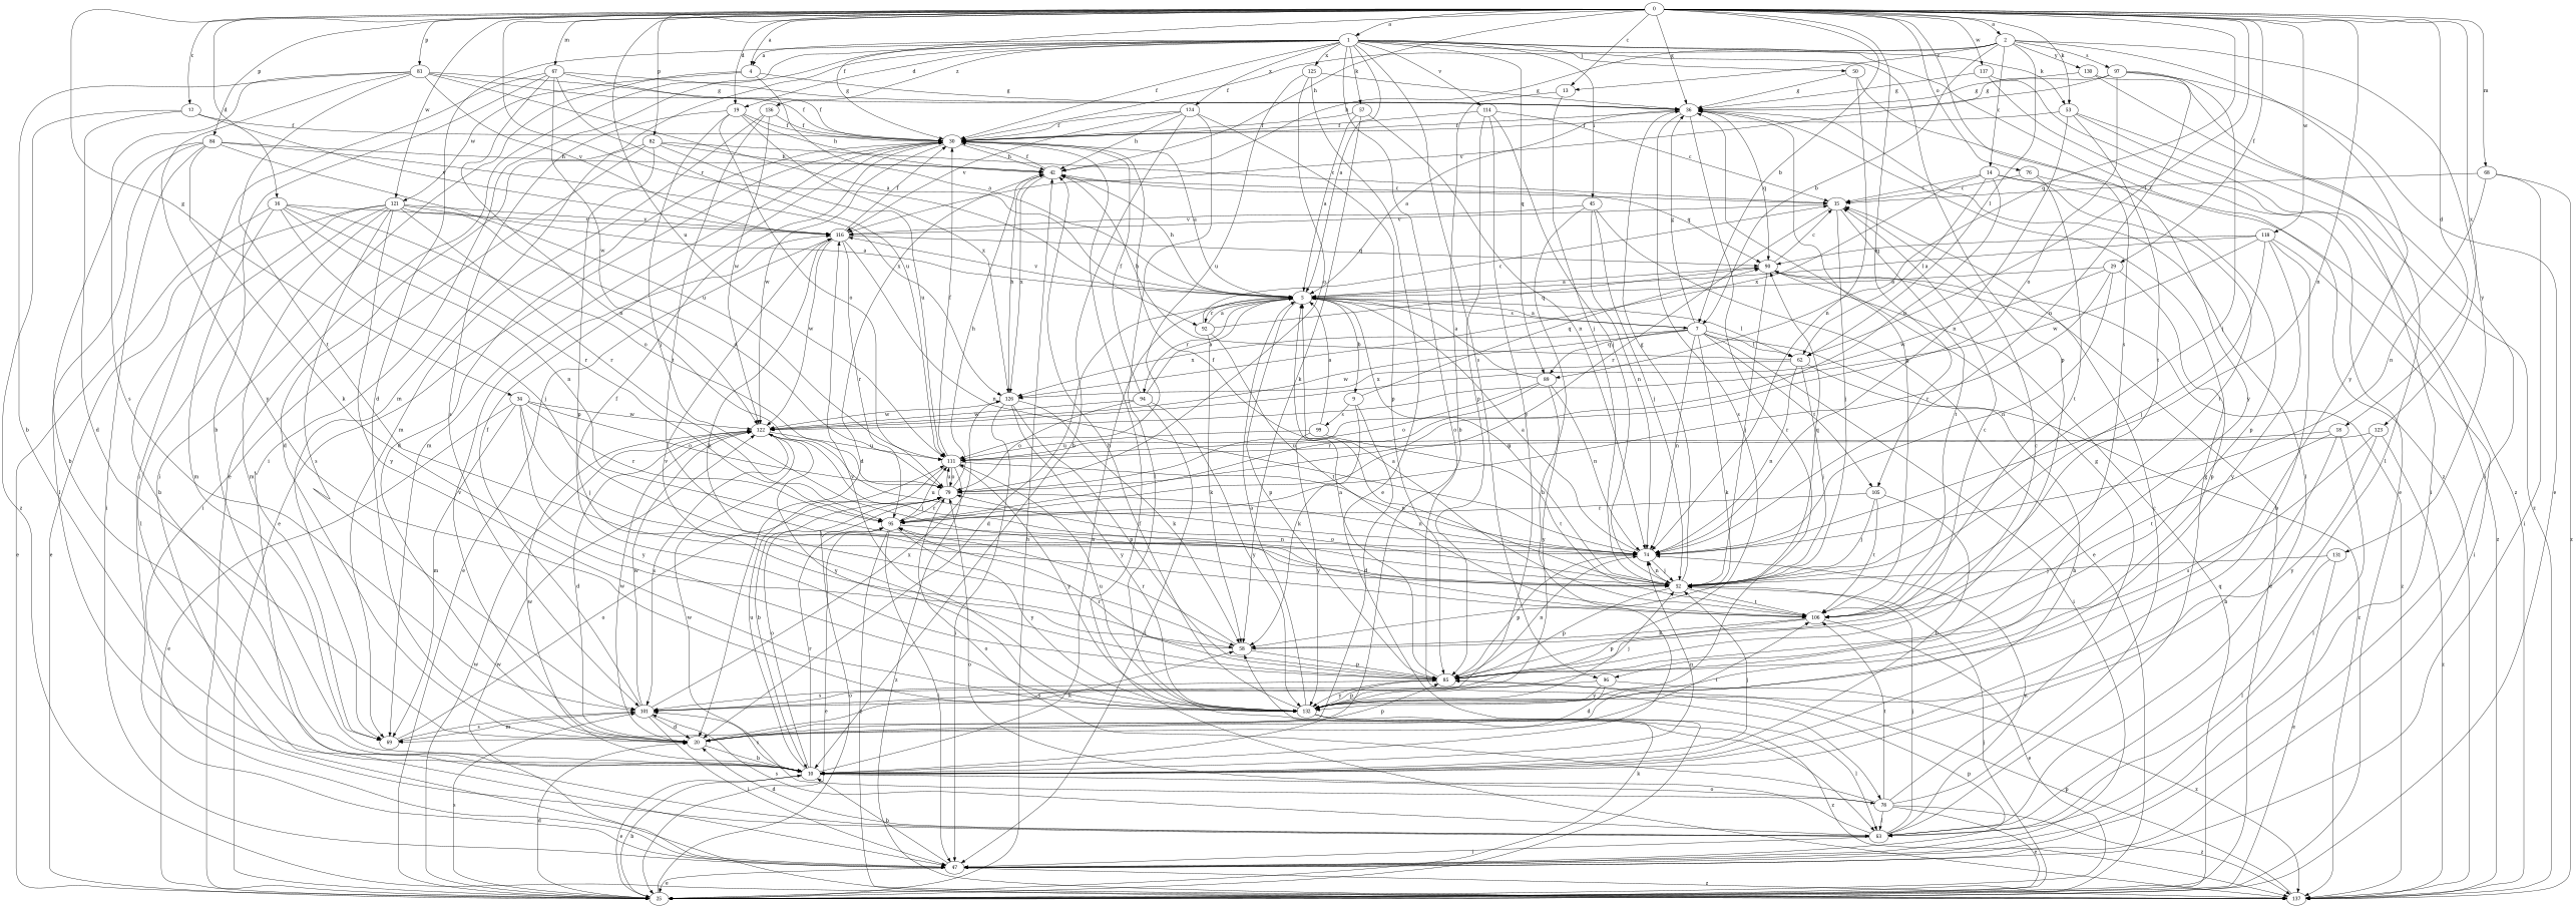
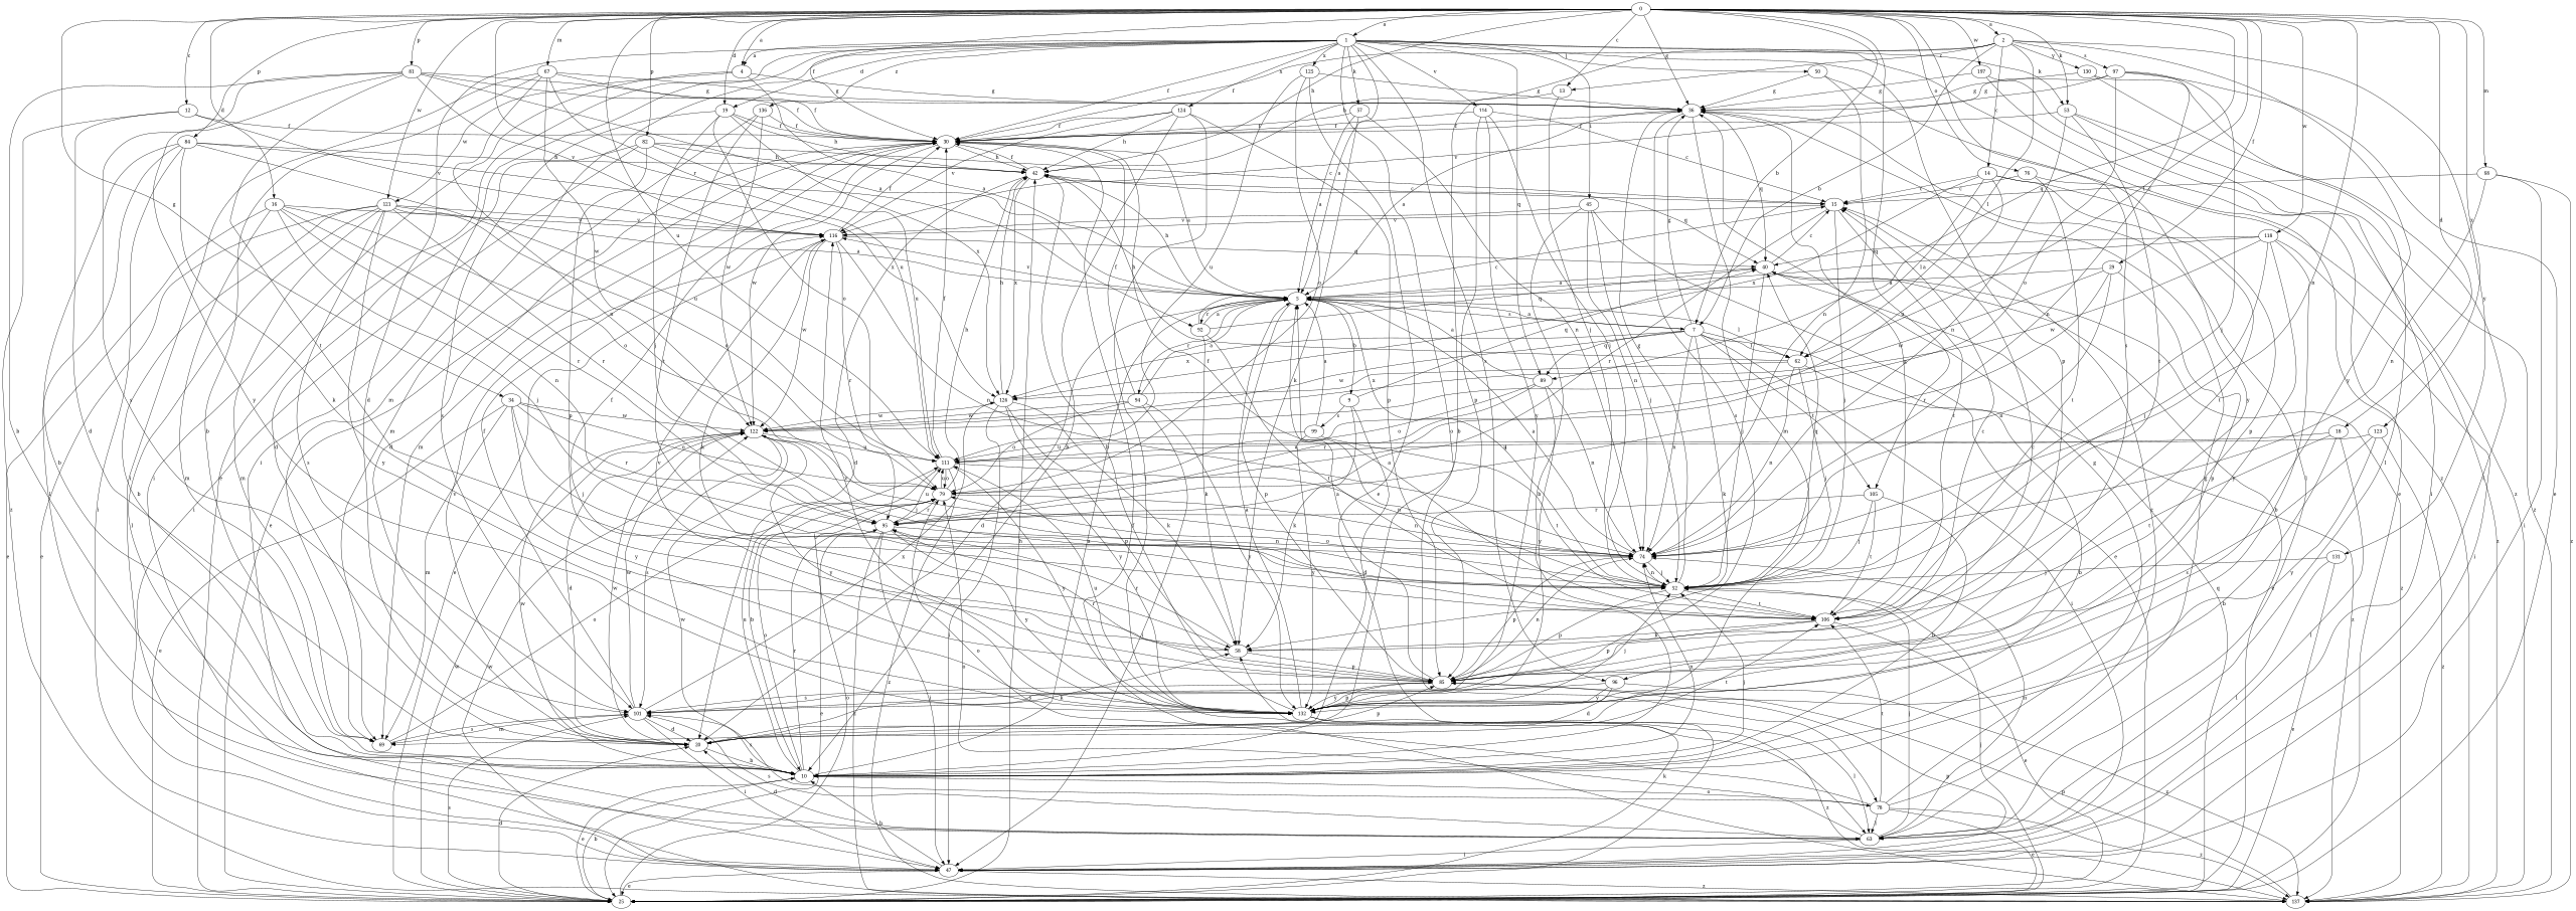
  strict digraph {
    fontname="Noto Serif"
    node [fontname="Noto Serif"]
    edge [fontname="Noto Serif"]
    0
    1
    2
    4
    7
    12
    13
    16
    18
    19
    29
    30
    34
    36
    42
    53
    62
    67
    68
    74
    76
    81
    82
    84
    89
    92
    96
    105
    111
-   117
+   117 [label=197]
    118
    121
    123
    5
    20
    25
    45
    47
    50
    57
    69
    78
    85
    114
    124
    125
    136
    137
    14
    97
    130
    131
    132
    58
    122
    126
    116
    52
    10
    79
    95
    106
    63
    101
-   90
+   90 [label=40]
    15
    9
    94
    99
    0 -> 1 [label=a]
    0 -> 2 [label=a]
    0 -> 4 [label=a]
    0 -> 7 [label=b]
    0 -> 12 [label=c]
    0 -> 13 [label=c]
    0 -> 16 [label=d]
    0 -> 18 [label=d]
    0 -> 19 [label=d]
    0 -> 29 [label=f]
    0 -> 30 [label=f]
    0 -> 34 [label=g]
    0 -> 36 [label=g]
    0 -> 42 [label=h]
    0 -> 53 [label=k]
    0 -> 62 [label=l]
    0 -> 67 [label=m]
    0 -> 68 [label=m]
    0 -> 74 [label=n]
    0 -> 76 [label=o]
    0 -> 81 [label=p]
    0 -> 82 [label=p]
    0 -> 84 [label=p]
    0 -> 89 [label=q]
    0 -> 92 [label=r]
    0 -> 96 [label=s]
    0 -> 105 [label=t]
    0 -> 111 [label=u]
    0 -> 117 [label=w]
    0 -> 118 [label=w]
    0 -> 121 [label=w]
    0 -> 123 [label=x]
    1 -> 4 [label=a]
    1 -> 19 [label=d]
    1 -> 30 [label=f]
    1 -> 53 [label=k]
    1 -> 89 [label=q]
    1 -> 96 [label=s]
    1 -> 5 [label=a]
    1 -> 20 [label=d]
    1 -> 25 [label=e]
    1 -> 45 [label=i]
    1 -> 47 [label=i]
    1 -> 50 [label=j]
    1 -> 57 [label=k]
    1 -> 69 [label=m]
    1 -> 78 [label=o]
    1 -> 85 [label=p]
    1 -> 114 [label=v]
    1 -> 124 [label=x]
    1 -> 125 [label=x]
    1 -> 136 [label=z]
    1 -> 137 [label=z]
    2 -> 7 [label=b]
    2 -> 13 [label=c]
    2 -> 30 [label=f]
    2 -> 42 [label=h]
    2 -> 62 [label=l]
    2 -> 14 [label=c]
    2 -> 97 [label=s]
    2 -> 130 [label=y]
    2 -> 131 [label=y]
    2 -> 132 [label=y]
    4 -> 36 [label=g]
    4 -> 121 [label=w]
    4 -> 5 [label=a]
    4 -> 47 [label=i]
    7 -> 36 [label=g]
    7 -> 62 [label=l]
    7 -> 74 [label=n]
    7 -> 89 [label=q]
    7 -> 105 [label=t]
    7 -> 5 [label=a]
    7 -> 47 [label=i]
    7 -> 137 [label=z]
    7 -> 58 [label=k]
    7 -> 122 [label=w]
    7 -> 126 [label=x]
    12 -> 30 [label=f]
    12 -> 20 [label=d]
    12 -> 137 [label=z]
    12 -> 116 [label=v]
    13 -> 52 [label=j]
    13 -> 10 [label=b]
    16 -> 74 [label=n]
    16 -> 25 [label=e]
    16 -> 69 [label=m]
    16 -> 116 [label=v]
    16 -> 52 [label=j]
    16 -> 79 [label=o]
    16 -> 95 [label=r]
    18 -> 111 [label=u]
    18 -> 10 [label=b]
    18 -> 106 [label=t]
    18 -> 63 [label=l]
    19 -> 30 [label=f]
    19 -> 42 [label=h]
    19 -> 126 [label=x]
    19 -> 52 [label=j]
    19 -> 79 [label=o]
    19 -> 101 [label=s]
    29 -> 74 [label=n]
    29 -> 5 [label=a]
    29 -> 85 [label=p]
    29 -> 122 [label=w]
    29 -> 95 [label=r]
    30 -> 42 [label=h]
    30 -> 5 [label=a]
    30 -> 20 [label=d]
    30 -> 25 [label=e]
    30 -> 69 [label=m]
    30 -> 122 [label=w]
    34 -> 25 [label=e]
    34 -> 69 [label=m]
    34 -> 132 [label=y]
    34 -> 122 [label=w]
    34 -> 52 [label=j]
    34 -> 79 [label=o]
    34 -> 95 [label=r]
    36 -> 30 [label=f]
    36 -> 5 [label=a]
-   36 -> 69 [label=r]
+   36 -> 69 [label=m]
    36 -> 63 [label=l]
    36 -> 101 [label=s]
    36 -> 90 [label=q]
    42 -> 30 [label=f]
    42 -> 20 [label=d]
    42 -> 126 [label=x]
    42 -> 90 [label=q]
    42 -> 15 [label=c]
    53 -> 30 [label=f]
    53 -> 74 [label=n]
    53 -> 47 [label=i]
    53 -> 137 [label=z]
    53 -> 106 [label=t]
    62 -> 42 [label=h]
    62 -> 74 [label=n]
    62 -> 126 [label=x]
    62 -> 52 [label=j]
    62 -> 10 [label=b]
    67 -> 30 [label=f]
    67 -> 36 [label=g]
    67 -> 74 [label=n]
    67 -> 111 [label=u]
    67 -> 47 [label=i]
    67 -> 122 [label=w]
    67 -> 10 [label=b]
    68 -> 74 [label=n]
    68 -> 47 [label=i]
    68 -> 137 [label=z]
    68 -> 15 [label=c]
    74 -> 5 [label=a]
    74 -> 85 [label=p]
    74 -> 52 [label=j]
    76 -> 137 [label=z]
    76 -> 106 [label=t]
    76 -> 15 [label=c]
    81 -> 30 [label=f]
    81 -> 36 [label=g]
    81 -> 5 [label=a]
    81 -> 132 [label=y]
    81 -> 116 [label=v]
    81 -> 10 [label=b]
    81 -> 106 [label=t]
    81 -> 101 [label=s]
    82 -> 42 [label=h]
    82 -> 111 [label=u]
    82 -> 20 [label=d]
    82 -> 47 [label=i]
    82 -> 85 [label=p]
    82 -> 15 [label=c]
    84 -> 42 [label=h]
    84 -> 111 [label=u]
    84 -> 47 [label=i]
    84 -> 58 [label=k]
    84 -> 126 [label=x]
    84 -> 10 [label=b]
    84 -> 63 [label=l]
    89 -> 74 [label=n]
    89 -> 5 [label=a]
    89 -> 132 [label=y]
    89 -> 79 [label=o]
    89 -> 95 [label=r]
    92 -> 5 [label=a]
    92 -> 58 [label=k]
    92 -> 106 [label=t]
    92 -> 90 [label=q]
    92 -> 15 [label=c]
    96 -> 20 [label=d]
    96 -> 137 [label=z]
    96 -> 132 [label=y]
    96 -> 101 [label=s]
    105 -> 52 [label=j]
    105 -> 10 [label=b]
    105 -> 95 [label=r]
    105 -> 106 [label=t]
    111 -> 30 [label=f]
    111 -> 74 [label=n]
    111 -> 137 [label=z]
    111 -> 132 [label=y]
    111 -> 10 [label=b]
    111 -> 79 [label=o]
    117 -> 36 [label=g]
    117 -> 25 [label=e]
    117 -> 137 [label=z]
    118 -> 5 [label=a]
    118 -> 47 [label=i]
    118 -> 132 [label=y]
    118 -> 122 [label=w]
    118 -> 52 [label=j]
    118 -> 10 [label=b]
    118 -> 90 [label=q]
    121 -> 5 [label=a]
    121 -> 25 [label=e]
    121 -> 69 [label=m]
    121 -> 132 [label=y]
    121 -> 116 [label=v]
    121 -> 10 [label=b]
    121 -> 79 [label=o]
    121 -> 95 [label=r]
    121 -> 63 [label=l]
    121 -> 101 [label=s]
    123 -> 111 [label=u]
    123 -> 137 [label=z]
    123 -> 132 [label=y]
    123 -> 101 [label=s]
    5 -> 7 [label=s]
    5 -> 42 [label=h]
    5 -> 62 [label=l]
    5 -> 92 [label=r]
    5 -> 20 [label=d]
    5 -> 85 [label=p]
    5 -> 116 [label=v]
    5 -> 52 [label=j]
    5 -> 9 [label=b]
    5 -> 94 [label=r]
    20 -> 85 [label=p]
    20 -> 58 [label=k]
    20 -> 122 [label=w]
    20 -> 116 [label=v]
    20 -> 10 [label=b]
    20 -> 106 [label=t]
    25 -> 42 [label=h]
    25 -> 20 [label=d]
    25 -> 58 [label=k]
    25 -> 122 [label=w]
    25 -> 52 [label=j]
    25 -> 10 [label=b]
    25 -> 79 [label=o]
    25 -> 101 [label=s]
    25 -> 90 [label=q]
    45 -> 74 [label=n]
    45 -> 25 [label=e]
    45 -> 116 [label=v]
    45 -> 52 [label=j]
    45 -> 10 [label=b]
    47 -> 25 [label=e]
    47 -> 85 [label=p]
    47 -> 137 [label=z]
    47 -> 10 [label=b]
    50 -> 36 [label=g]
    50 -> 74 [label=n]
    50 -> 132 [label=y]
    57 -> 30 [label=f]
    57 -> 74 [label=n]
    57 -> 5 [label=a]
    57 -> 58 [label=k]
    69 -> 79 [label=o]
    69 -> 101 [label=s]
    78 -> 36 [label=g]
    78 -> 25 [label=e]
    78 -> 137 [label=z]
    78 -> 122 [label=w]
    78 -> 79 [label=o]
    78 -> 106 [label=t]
    78 -> 63 [label=l]
    78 -> 15 [label=c]
    85 -> 74 [label=n]
    85 -> 5 [label=a]
    85 -> 132 [label=y]
    85 -> 116 [label=v]
    85 -> 95 [label=r]
    85 -> 101 [label=s]
    85 -> 15 [label=c]
    114 -> 30 [label=f]
    114 -> 85 [label=p]
    114 -> 132 [label=y]
    114 -> 52 [label=j]
    114 -> 15 [label=c]
    124 -> 30 [label=f]
    124 -> 42 [label=h]
    124 -> 85 [label=p]
    124 -> 116 [label=v]
    124 -> 10 [label=b]
    124 -> 63 [label=l]
    125 -> 36 [label=g]
    125 -> 111 [label=u]
    125 -> 25 [label=e]
    125 -> 79 [label=o]
    136 -> 30 [label=f]
    136 -> 69 [label=m]
    136 -> 122 [label=w]
    136 -> 106 [label=t]
    137 -> 30 [label=f]
    137 -> 85 [label=p]
    137 -> 122 [label=w]
    14 -> 62 [label=l]
    14 -> 111 [label=u]
    14 -> 85 [label=p]
    14 -> 126 [label=x]
    14 -> 106 [label=t]
    14 -> 15 [label=c]
    97 -> 36 [label=g]
    97 -> 74 [label=n]
    97 -> 25 [label=e]
    97 -> 116 [label=v]
    97 -> 52 [label=j]
    97 -> 79 [label=o]
    130 -> 36 [label=g]
    130 -> 47 [label=i]
    130 -> 63 [label=l]
    131 -> 25 [label=e]
    131 -> 52 [label=j]
    131 -> 63 [label=l]
    132 -> 42 [label=h]
    132 -> 111 [label=u]
    132 -> 5 [label=a]
    132 -> 85 [label=p]
    132 -> 137 [label=z]
    132 -> 116 [label=v]
    132 -> 52 [label=j]
    132 -> 63 [label=l]
    58 -> 30 [label=f]
    58 -> 85 [label=p]
    58 -> 95 [label=r]
    58 -> 15 [label=c]
    122 -> 111 [label=u]
    122 -> 20 [label=d]
    122 -> 132 [label=y]
    122 -> 52 [label=j]
    122 -> 101 [label=s]
    126 -> 42 [label=h]
    126 -> 47 [label=i]
    126 -> 85 [label=p]
    126 -> 132 [label=y]
    126 -> 58 [label=k]
    126 -> 122 [label=w]
    116 -> 30 [label=f]
    116 -> 74 [label=n]
    116 -> 25 [label=e]
    116 -> 58 [label=k]
    116 -> 122 [label=w]
    116 -> 95 [label=r]
    116 -> 90 [label=q]
    52 -> 30 [label=f]
    52 -> 36 [label=g]
    52 -> 74 [label=n]
    52 -> 85 [label=p]
    52 -> 79 [label=o]
    52 -> 106 [label=t]
    52 -> 90 [label=q]
    10 -> 74 [label=n]
    10 -> 111 [label=u]
    10 -> 5 [label=a]
    10 -> 25 [label=e]
    10 -> 78 [label=o]
    10 -> 122 [label=w]
    10 -> 52 [label=j]
    10 -> 79 [label=o]
    10 -> 95 [label=r]
    10 -> 101 [label=s]
    79 -> 42 [label=h]
    79 -> 74 [label=n]
    79 -> 111 [label=u]
    79 -> 95 [label=r]
    95 -> 74 [label=n]
    95 -> 111 [label=u]
    95 -> 25 [label=e]
    95 -> 47 [label=i]
    95 -> 137 [label=z]
    95 -> 132 [label=y]
    106 -> 36 [label=g]
    106 -> 5 [label=a]
    106 -> 25 [label=e]
    106 -> 85 [label=p]
    106 -> 58 [label=k]
    63 -> 36 [label=g]
    63 -> 74 [label=n]
    63 -> 20 [label=d]
    63 -> 47 [label=i]
    63 -> 52 [label=j]
    63 -> 79 [label=o]
    63 -> 101 [label=s]
    101 -> 30 [label=f]
    101 -> 20 [label=d]
    101 -> 47 [label=i]
    101 -> 69 [label=m]
    101 -> 122 [label=w]
    101 -> 126 [label=x]
    90 -> 5 [label=a]
    90 -> 25 [label=e]
    90 -> 137 [label=z]
    90 -> 52 [label=j]
    90 -> 15 [label=c]
    15 -> 116 [label=v]
    15 -> 52 [label=j]
    15 -> 95 [label=r]
    15 -> 106 [label=t]
    9 -> 20 [label=d]
    9 -> 58 [label=k]
    9 -> 90 [label=q]
    9 -> 99 [label=s]
    94 -> 30 [label=f]
    94 -> 5 [label=a]
    94 -> 47 [label=i]
    94 -> 132 [label=y]
    94 -> 122 [label=w]
    94 -> 79 [label=o]
    99 -> 111 [label=u]
    99 -> 5 [label=a]
    99 -> 132 [label=y]
    99 -> 106 [label=t]
  }
